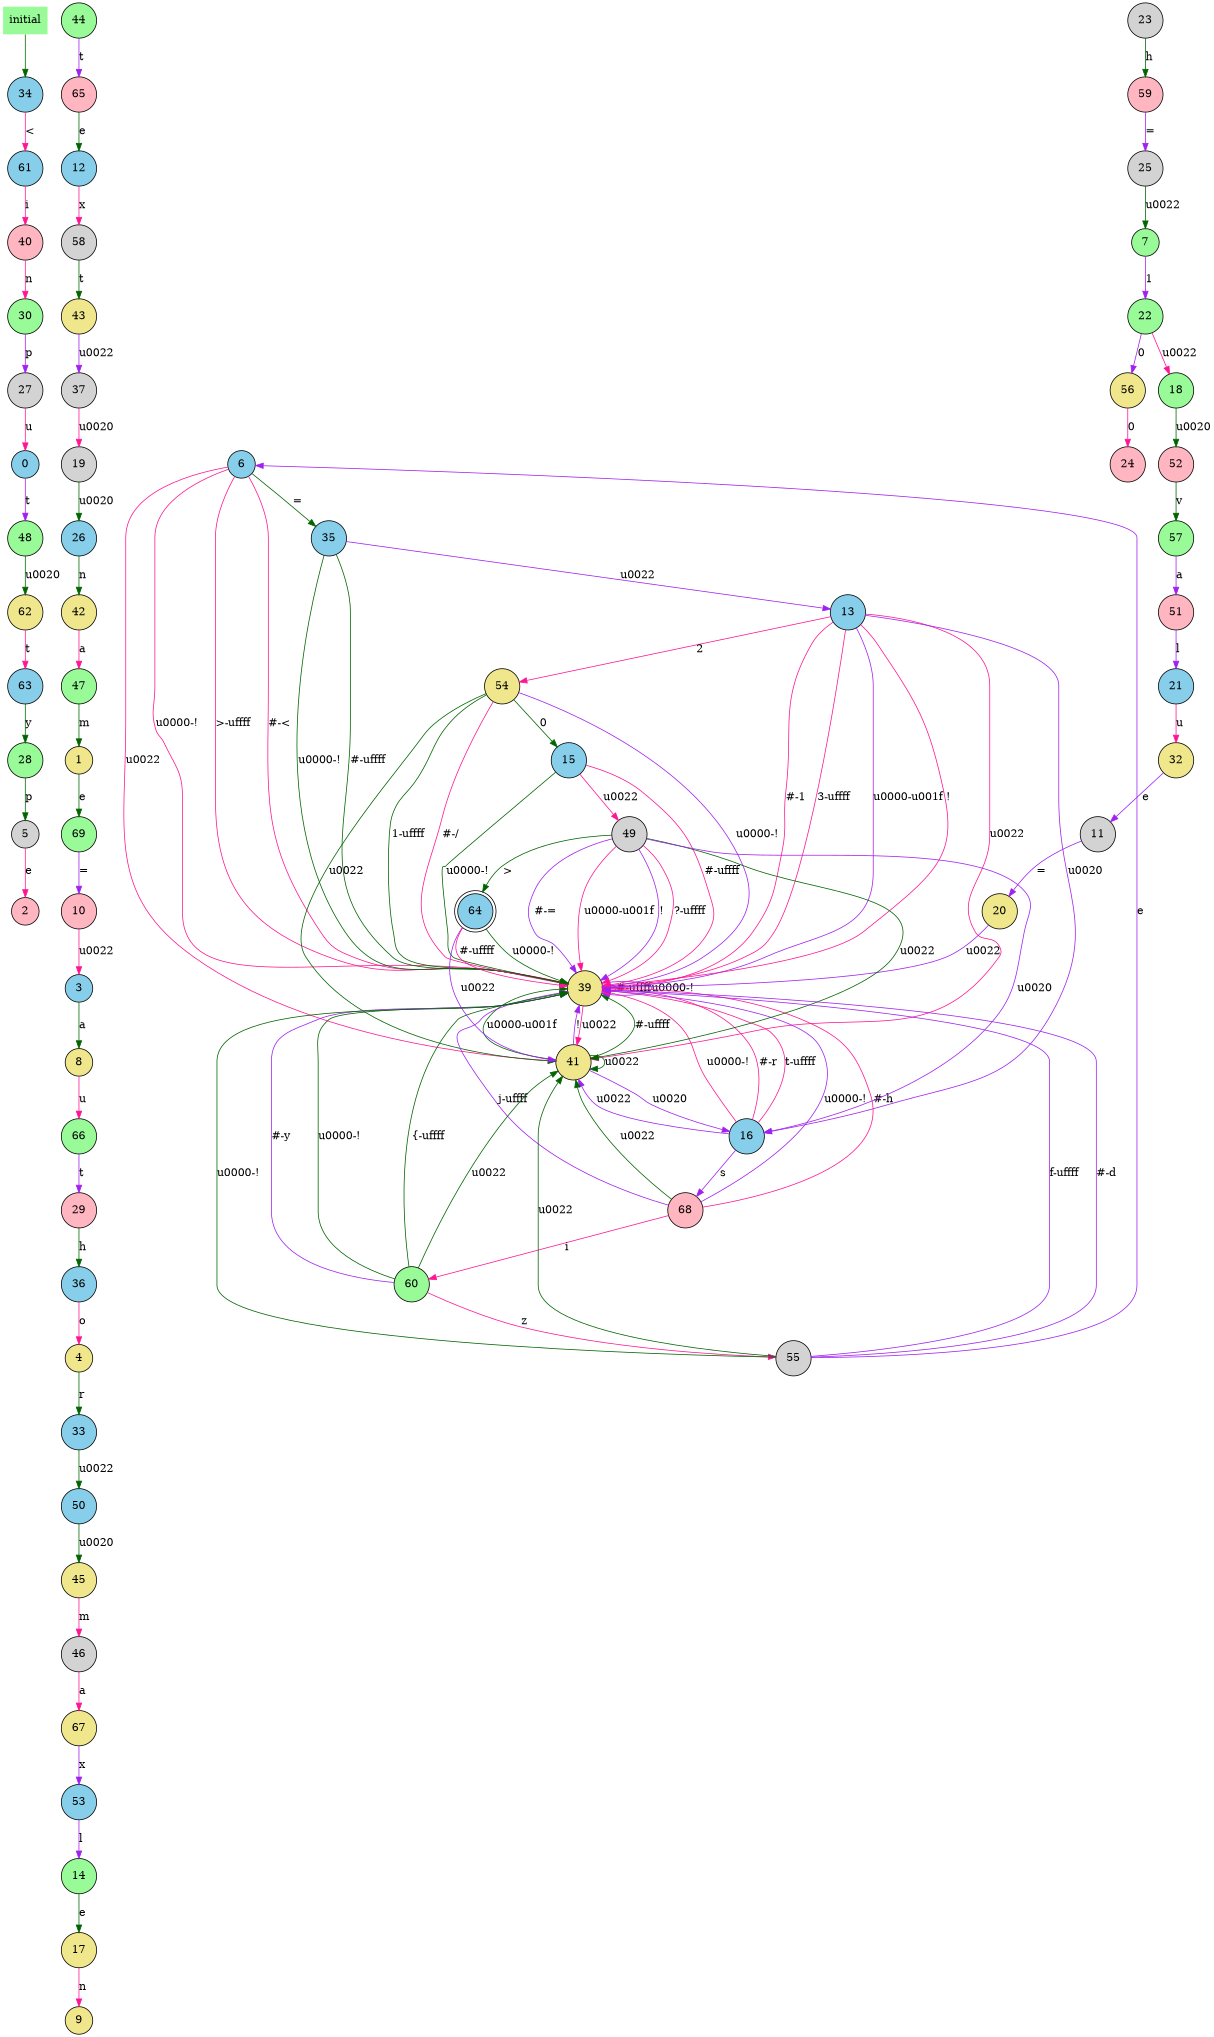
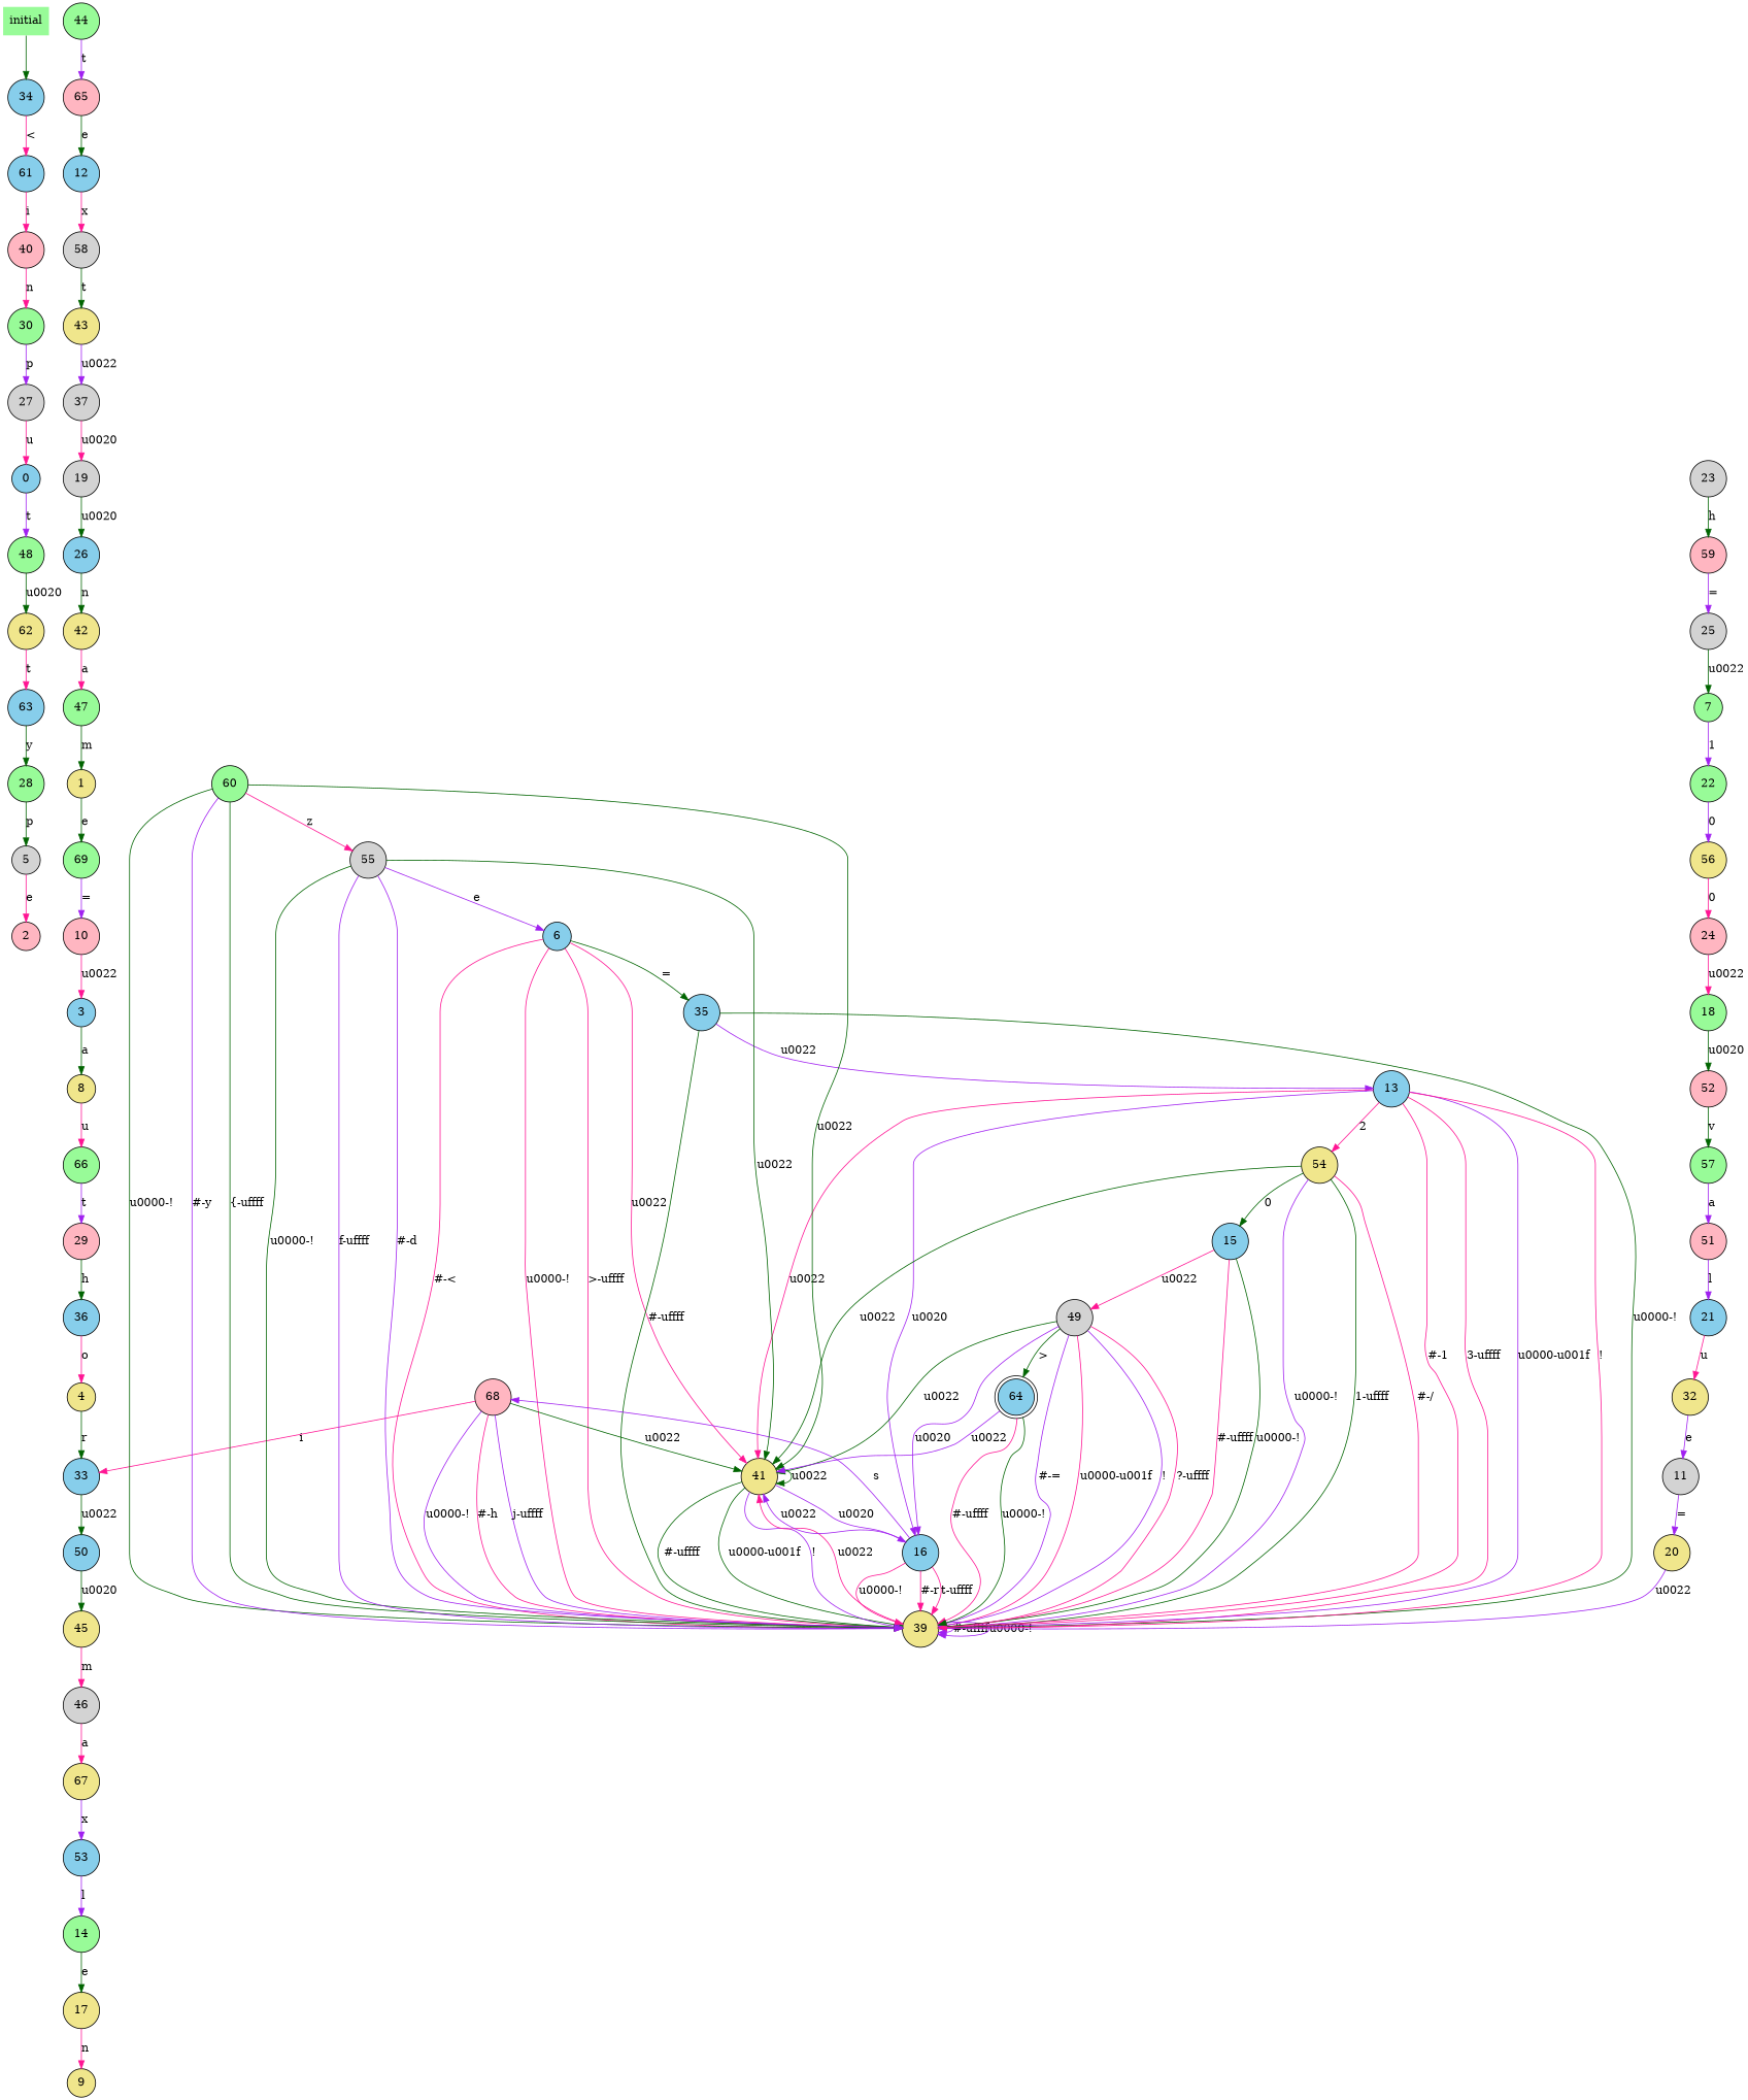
  digraph {
    rankdir=TB
    node [fillcolor=skyblue shape=circle style=filled]
    edge [color=deeppink]
    48 [fillcolor=palegreen]
    0
    62 [fillcolor=khaki]
    63
    1 [fillcolor=khaki]
    69 [fillcolor=palegreen]
    10 [fillcolor=lightpink]
    3
    2 [fillcolor=lightpink]
    44 [fillcolor=palegreen]
    65 [fillcolor=lightpink]
    8 [fillcolor=khaki]
    66 [fillcolor=palegreen]
    29 [fillcolor=lightpink]
    4 [fillcolor=khaki]
    33
    50
    45 [fillcolor=khaki]
    5 [fillcolor=lightgrey]
    6
    35
    41 [fillcolor=khaki]
    39 [fillcolor=khaki]
    13
    16
    54 [fillcolor=khaki]
    68 [fillcolor=lightpink]
    7 [fillcolor=palegreen]
    22 [fillcolor=palegreen]
    56 [fillcolor=khaki]
    24 [fillcolor=lightpink]
    36
    9 [fillcolor=khaki]
    23 [fillcolor=lightgrey]
    59 [fillcolor=lightpink]
    11 [fillcolor=lightgrey]
    20 [fillcolor=khaki]
    58 [fillcolor=lightgrey]
    12
    43 [fillcolor=khaki]
    37 [fillcolor=lightgrey]
    15
    49 [fillcolor=lightgrey]
    60 [fillcolor=palegreen]
    14 [fillcolor=palegreen]
    17 [fillcolor=khaki]
    64 [shape=doublecircle]
    55 [fillcolor=lightgrey]
    18 [fillcolor=palegreen]
    52 [fillcolor=lightpink]
    57 [fillcolor=palegreen]
    51 [fillcolor=lightpink]
    19 [fillcolor=lightgrey]
    26
    42 [fillcolor=khaki]
    47 [fillcolor=palegreen]
    32 [fillcolor=khaki]
    21
    25 [fillcolor=lightgrey]
    27 [fillcolor=lightgrey]
    28 [fillcolor=palegreen]
    30 [fillcolor=palegreen]
    46 [fillcolor=lightgrey]
    34
    61
    40 [fillcolor=lightpink]
    initial [fillcolor=palegreen shape=plaintext]
    67 [fillcolor=khaki]
    53
    48 -> 62 [color=darkgreen label="\u0020"]
    0 -> 48 [color=purple label=t]
    62 -> 63 [label=t]
    63 -> 28 [color=darkgreen label=y]
    1 -> 69 [color=darkgreen label=e]
    69 -> 10 [color=purple label="="]
    10 -> 3 [label="\u0022"]
    3 -> 8 [color=darkgreen label=a]
    44 -> 65 [color=purple label=t]
    65 -> 12 [color=darkgreen label=e]
    8 -> 66 [label=u]
    66 -> 29 [color=purple label=t]
    29 -> 36 [color=darkgreen label=h]
    4 -> 33 [color=darkgreen label=r]
    33 -> 50 [color=darkgreen label="\u0022"]
    50 -> 45 [color=darkgreen label="\u0020"]
    45 -> 46 [label=m]
    5 -> 2 [label=e]
    6 -> 35 [color=darkgreen label="="]
    6 -> 41 [label="\u0022"]
    6 -> 39 [label="#-<"]
    6 -> 39 [label="\u0000-!"]
    6 -> 39 [label=">-\uffff"]
    35 -> 39 [color=darkgreen label="#-\uffff"]
    35 -> 39 [color=darkgreen label="\u0000-!"]
    35 -> 13 [color=purple label="\u0022"]
    41 -> 41 [color=darkgreen label="\u0022"]
    41 -> 39 [color=darkgreen label="#-\uffff"]
    41 -> 39 [color=darkgreen label="\u0000-\u001f"]
    41 -> 39 [color=purple label="!"]
    41 -> 16 [color=purple label="\u0020"]
    39 -> 41 [label="\u0022"]
    39 -> 39 [color=purple label="#-\uffff"]
    39 -> 39 [color=purple label="\u0000-!"]
    13 -> 41 [label="\u0022"]
    13 -> 39 [label="#-1"]
    13 -> 39 [label="3-\uffff"]
    13 -> 39 [color=purple label="\u0000-\u001f"]
    13 -> 39 [label="!"]
    13 -> 16 [color=purple label="\u0020"]
    13 -> 54 [label=2]
    16 -> 41 [color=purple label="\u0022"]
    16 -> 39 [label="\u0000-!"]
    16 -> 39 [label="#-r"]
    16 -> 39 [label="t-\uffff"]
    16 -> 68 [color=purple label=s]
    54 -> 41 [color=darkgreen label="\u0022"]
    54 -> 39 [color=purple label="\u0000-!"]
    54 -> 39 [color=darkgreen label="1-\uffff"]
    54 -> 39 [label="#-/"]
    54 -> 15 [color=darkgreen label=0]
    68 -> 41 [color=darkgreen label="\u0022"]
    68 -> 39 [color=purple label="\u0000-!"]
    68 -> 39 [label="#-h"]
    68 -> 39 [color=purple label="j-\uffff"]
-   68 -> 60 [label=i]
+   68 -> 33 [label=i]
    7 -> 22 [color=purple label=1]
    22 -> 56 [color=purple label=0]
    56 -> 24 [label=0]
-   22 -> 18 [label="\u0022"]
+   24 -> 18 [label="\u0022"]
    36 -> 4 [label=o]
    23 -> 59 [color=darkgreen label=h]
    59 -> 25 [color=purple label="="]
    11 -> 20 [color=purple label="="]
    20 -> 39 [color=purple label="\u0022"]
    58 -> 43 [color=darkgreen label=t]
    12 -> 58 [label=x]
    43 -> 37 [color=purple label="\u0022"]
    37 -> 19 [label="\u0020"]
    15 -> 39 [label="#-\uffff"]
    15 -> 39 [color=darkgreen label="\u0000-!"]
    15 -> 49 [label="\u0022"]
    49 -> 41 [color=darkgreen label="\u0022"]
    49 -> 39 [color=purple label="#-="]
    49 -> 39 [label="\u0000-\u001f"]
    49 -> 39 [color=purple label="!"]
    49 -> 39 [label="?-\uffff"]
    49 -> 16 [color=purple label="\u0020"]
    49 -> 64 [color=darkgreen label=">"]
    60 -> 41 [color=darkgreen label="\u0022"]
    60 -> 39 [color=darkgreen label="\u0000-!"]
    60 -> 39 [color=purple label="#-y"]
    60 -> 39 [color=darkgreen label="{-\uffff"]
    60 -> 55 [label=z]
    14 -> 17 [color=darkgreen label=e]
    17 -> 9 [label=n]
    64 -> 41 [color=purple label="\u0022"]
    64 -> 39 [label="#-\uffff"]
    64 -> 39 [color=darkgreen label="\u0000-!"]
    55 -> 6 [color=purple label=e]
    55 -> 41 [color=darkgreen label="\u0022"]
    55 -> 39 [color=darkgreen label="\u0000-!"]
    55 -> 39 [color=purple label="f-\uffff"]
    55 -> 39 [color=purple label="#-d"]
    18 -> 52 [color=darkgreen label="\u0020"]
    52 -> 57 [color=darkgreen label=v]
    57 -> 51 [color=purple label=a]
    51 -> 21 [color=purple label=l]
    19 -> 26 [color=darkgreen label="\u0020"]
    26 -> 42 [color=darkgreen label=n]
    42 -> 47 [label=a]
    47 -> 1 [color=darkgreen label=m]
    32 -> 11 [color=purple label=e]
    21 -> 32 [label=u]
    25 -> 7 [color=darkgreen label="\u0022"]
    27 -> 0 [label=u]
    28 -> 5 [color=darkgreen label=p]
    30 -> 27 [color=purple label=p]
    46 -> 67 [label=a]
    34 -> 61 [label="<"]
    61 -> 40 [label=i]
    40 -> 30 [label=n]
    initial -> 34 [color=darkgreen]
    67 -> 53 [color=purple label=x]
    53 -> 14 [color=purple label=l]
  }
